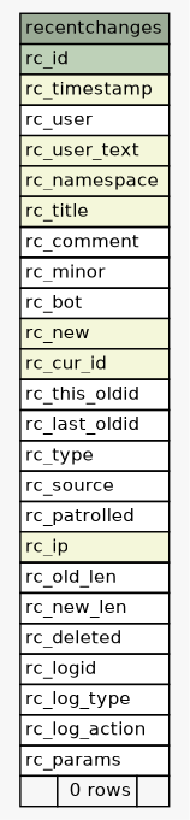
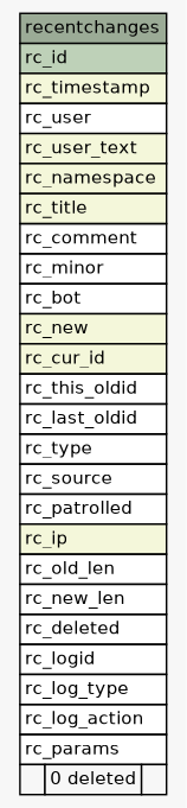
  digraph {
    bgcolor="#f7f7f7"
    fontname=Helvetica
    fontsize=11
    nodesep=0.18
    rankdir=RL
    ranksep=0.46
-   n1 [fontname=Helvetica fontsize=11 label=<     <TABLE BORDER="0" CELLBORDER="1" CELLSPACING="0" BGCOLOR="#ffffff">       <TR><TD COLSPAN="3" BGCOLOR="#9bab96" ALIGN="CENTER">recentchanges</TD></TR>       <TR><TD PORT="rc_id" COLSPAN="3" BGCOLOR="#bed1b8" ALIGN="LEFT">rc_id</TD></TR>       <TR><TD PORT="rc_timestamp" COLSPAN="3" BGCOLOR="#f4f7da" ALIGN="LEFT">rc_timestamp</TD></TR>       <TR><TD PORT="rc_user" COLSPAN="3" ALIGN="LEFT">rc_user</TD></TR>       <TR><TD PORT="rc_user_text" COLSPAN="3" BGCOLOR="#f4f7da" ALIGN="LEFT">rc_user_text</TD></TR>       <TR><TD PORT="rc_namespace" COLSPAN="3" BGCOLOR="#f4f7da" ALIGN="LEFT">rc_namespace</TD></TR>       <TR><TD PORT="rc_title" COLSPAN="3" BGCOLOR="#f4f7da" ALIGN="LEFT">rc_title</TD></TR>       <TR><TD PORT="rc_comment" COLSPAN="3" ALIGN="LEFT">rc_comment</TD></TR>       <TR><TD PORT="rc_minor" COLSPAN="3" ALIGN="LEFT">rc_minor</TD></TR>       <TR><TD PORT="rc_bot" COLSPAN="3" ALIGN="LEFT">rc_bot</TD></TR>       <TR><TD PORT="rc_new" COLSPAN="3" BGCOLOR="#f4f7da" ALIGN="LEFT">rc_new</TD></TR>       <TR><TD PORT="rc_cur_id" COLSPAN="3" BGCOLOR="#f4f7da" ALIGN="LEFT">rc_cur_id</TD></TR>       <TR><TD PORT="rc_this_oldid" COLSPAN="3" ALIGN="LEFT">rc_this_oldid</TD></TR>       <TR><TD PORT="rc_last_oldid" COLSPAN="3" ALIGN="LEFT">rc_last_oldid</TD></TR>       <TR><TD PORT="rc_type" COLSPAN="3" ALIGN="LEFT">rc_type</TD></TR>       <TR><TD PORT="rc_source" COLSPAN="3" ALIGN="LEFT">rc_source</TD></TR>       <TR><TD PORT="rc_patrolled" COLSPAN="3" ALIGN="LEFT">rc_patrolled</TD></TR>       <TR><TD PORT="rc_ip" COLSPAN="3" BGCOLOR="#f4f7da" ALIGN="LEFT">rc_ip</TD></TR>       <TR><TD PORT="rc_old_len" COLSPAN="3" ALIGN="LEFT">rc_old_len</TD></TR>       <TR><TD PORT="rc_new_len" COLSPAN="3" ALIGN="LEFT">rc_new_len</TD></TR>       <TR><TD PORT="rc_deleted" COLSPAN="3" ALIGN="LEFT">rc_deleted</TD></TR>       <TR><TD PORT="rc_logid" COLSPAN="3" ALIGN="LEFT">rc_logid</TD></TR>       <TR><TD PORT="rc_log_type" COLSPAN="3" ALIGN="LEFT">rc_log_type</TD></TR>       <TR><TD PORT="rc_log_action" COLSPAN="3" ALIGN="LEFT">rc_log_action</TD></TR>       <TR><TD PORT="rc_params" COLSPAN="3" ALIGN="LEFT">rc_params</TD></TR>       <TR><TD ALIGN="LEFT" BGCOLOR="#f7f7f7">  </TD><TD ALIGN="RIGHT" BGCOLOR="#f7f7f7">0 rows</TD><TD ALIGN="RIGHT" BGCOLOR="#f7f7f7">  </TD></TR>     </TABLE>> shape=plaintext]
+   n1 [fontname=Helvetica fontsize=11 label=<     <TABLE BORDER="0" CELLBORDER="1" CELLSPACING="0" BGCOLOR="#ffffff">       <TR><TD COLSPAN="3" BGCOLOR="#9bab96" ALIGN="CENTER">recentchanges</TD></TR>       <TR><TD PORT="rc_id" COLSPAN="3" BGCOLOR="#bed1b8" ALIGN="LEFT">rc_id</TD></TR>       <TR><TD PORT="rc_timestamp" COLSPAN="3" BGCOLOR="#f4f7da" ALIGN="LEFT">rc_timestamp</TD></TR>       <TR><TD PORT="rc_user" COLSPAN="3" ALIGN="LEFT">rc_user</TD></TR>       <TR><TD PORT="rc_user_text" COLSPAN="3" BGCOLOR="#f4f7da" ALIGN="LEFT">rc_user_text</TD></TR>       <TR><TD PORT="rc_namespace" COLSPAN="3" BGCOLOR="#f4f7da" ALIGN="LEFT">rc_namespace</TD></TR>       <TR><TD PORT="rc_title" COLSPAN="3" BGCOLOR="#f4f7da" ALIGN="LEFT">rc_title</TD></TR>       <TR><TD PORT="rc_comment" COLSPAN="3" ALIGN="LEFT">rc_comment</TD></TR>       <TR><TD PORT="rc_minor" COLSPAN="3" ALIGN="LEFT">rc_minor</TD></TR>       <TR><TD PORT="rc_bot" COLSPAN="3" ALIGN="LEFT">rc_bot</TD></TR>       <TR><TD PORT="rc_new" COLSPAN="3" BGCOLOR="#f4f7da" ALIGN="LEFT">rc_new</TD></TR>       <TR><TD PORT="rc_cur_id" COLSPAN="3" BGCOLOR="#f4f7da" ALIGN="LEFT">rc_cur_id</TD></TR>       <TR><TD PORT="rc_this_oldid" COLSPAN="3" ALIGN="LEFT">rc_this_oldid</TD></TR>       <TR><TD PORT="rc_last_oldid" COLSPAN="3" ALIGN="LEFT">rc_last_oldid</TD></TR>       <TR><TD PORT="rc_type" COLSPAN="3" ALIGN="LEFT">rc_type</TD></TR>       <TR><TD PORT="rc_source" COLSPAN="3" ALIGN="LEFT">rc_source</TD></TR>       <TR><TD PORT="rc_patrolled" COLSPAN="3" ALIGN="LEFT">rc_patrolled</TD></TR>       <TR><TD PORT="rc_ip" COLSPAN="3" BGCOLOR="#f4f7da" ALIGN="LEFT">rc_ip</TD></TR>       <TR><TD PORT="rc_old_len" COLSPAN="3" ALIGN="LEFT">rc_old_len</TD></TR>       <TR><TD PORT="rc_new_len" COLSPAN="3" ALIGN="LEFT">rc_new_len</TD></TR>       <TR><TD PORT="rc_deleted" COLSPAN="3" ALIGN="LEFT">rc_deleted</TD></TR>       <TR><TD PORT="rc_logid" COLSPAN="3" ALIGN="LEFT">rc_logid</TD></TR>       <TR><TD PORT="rc_log_type" COLSPAN="3" ALIGN="LEFT">rc_log_type</TD></TR>       <TR><TD PORT="rc_log_action" COLSPAN="3" ALIGN="LEFT">rc_log_action</TD></TR>       <TR><TD PORT="rc_params" COLSPAN="3" ALIGN="LEFT">rc_params</TD></TR>       <TR><TD ALIGN="LEFT" BGCOLOR="#f7f7f7">  </TD><TD ALIGN="RIGHT" BGCOLOR="#f7f7f7">0 deleted</TD><TD ALIGN="RIGHT" BGCOLOR="#f7f7f7">  </TD></TR>     </TABLE>> shape=plaintext]
  }
